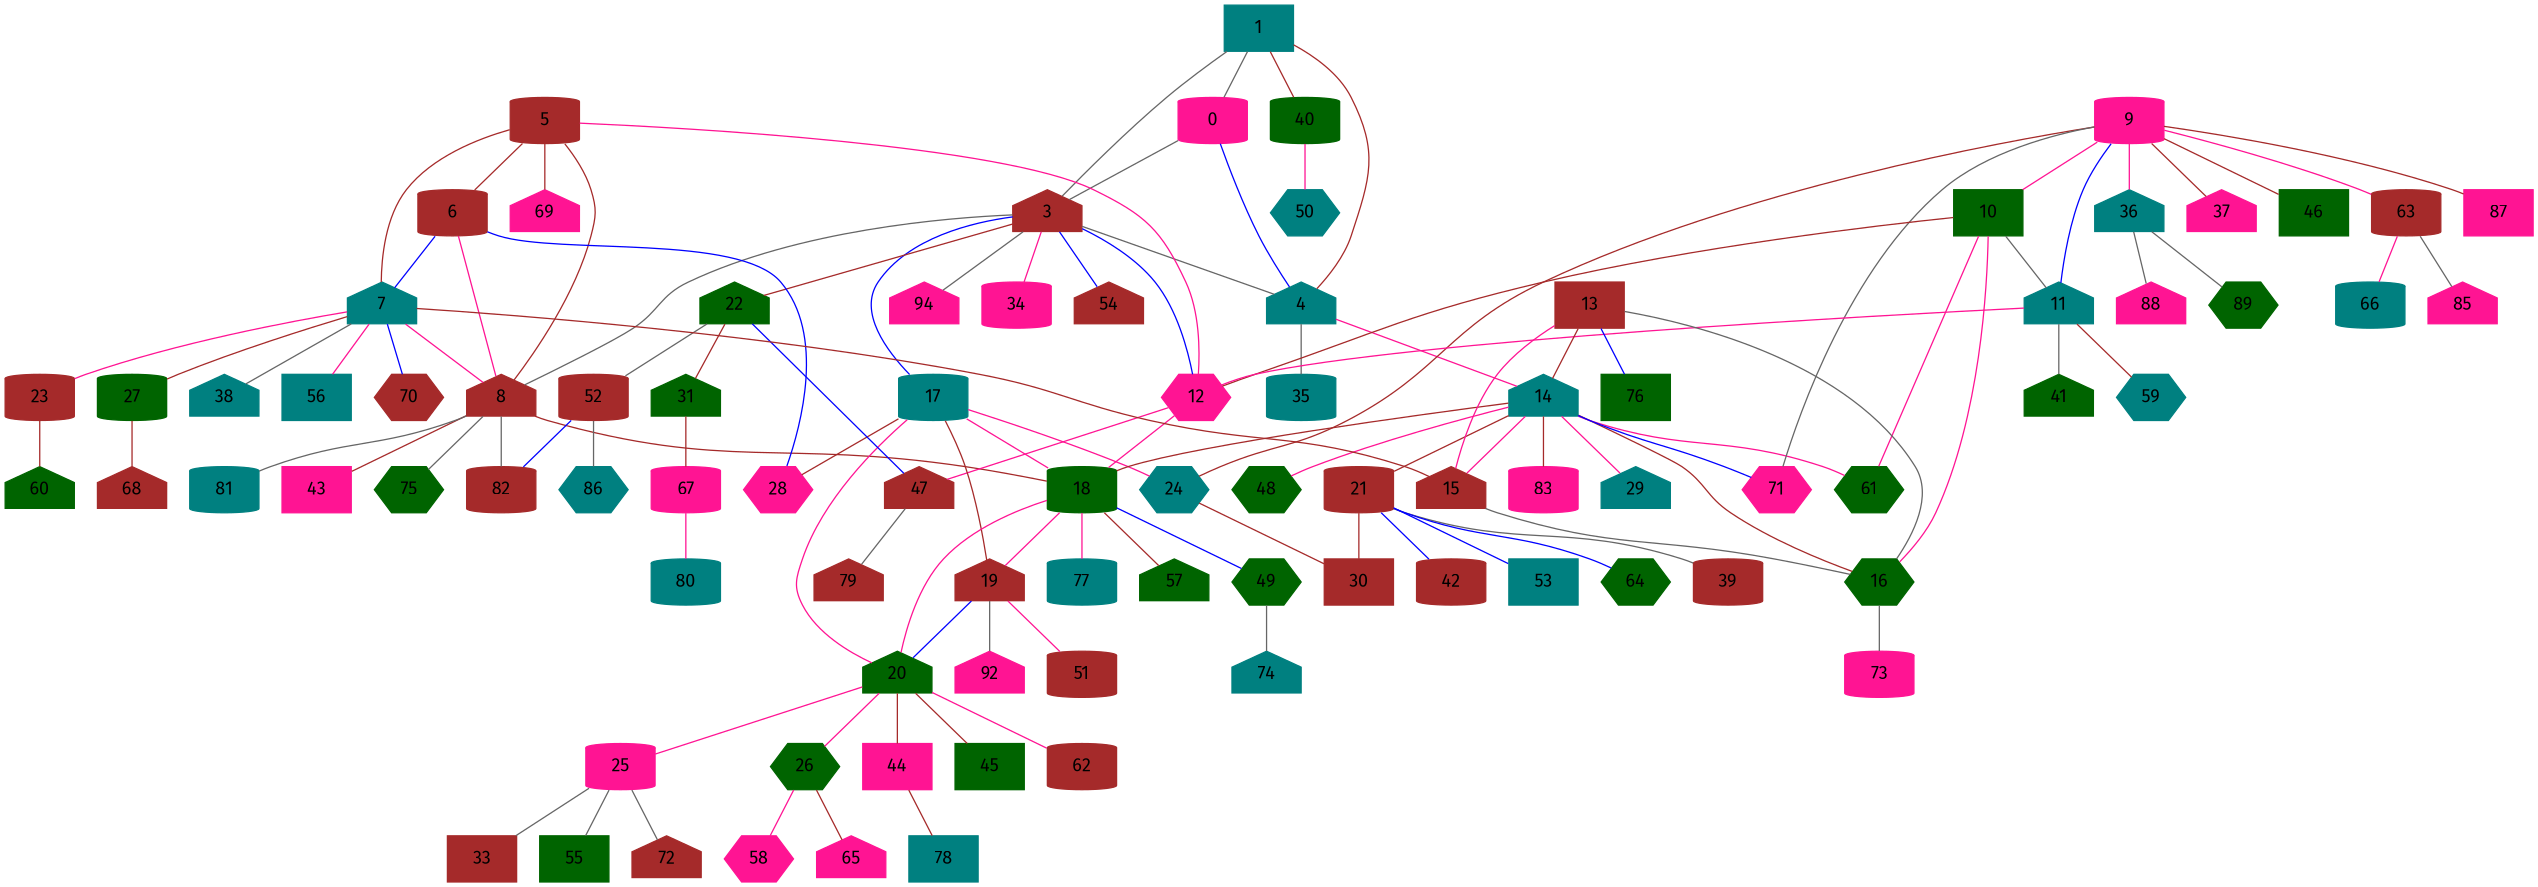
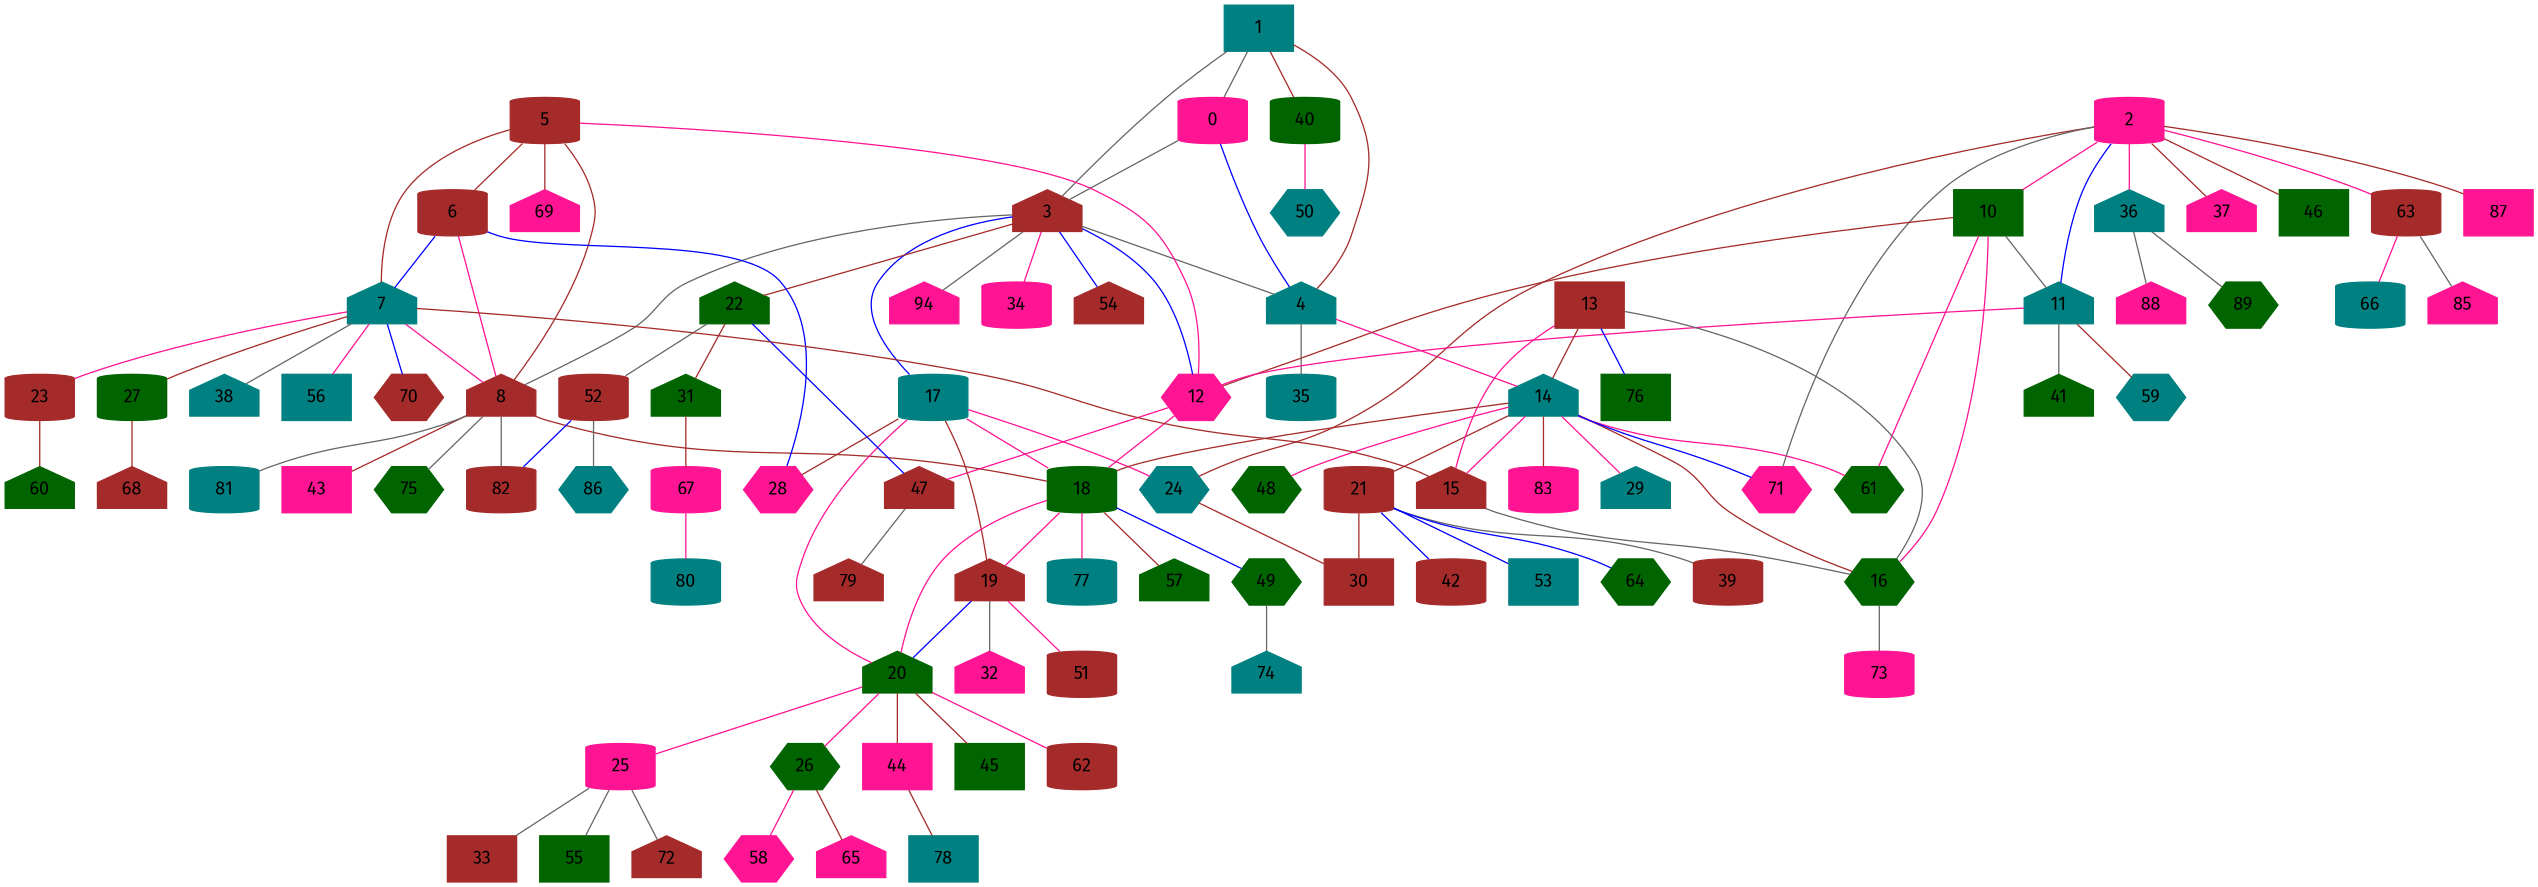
  graph {
    fontname="Fira Sans"
    node [color=brown fontname="Fira Sans" shape=house style=filled]
    edge [color=brown fontname="Fira Sans"]
    1 [color=teal shape=box]
    n2 [color=deeppink label=0 shape=cylinder]
    3
    4 [color=teal]
    40 [color=darkgreen shape=cylinder]
    8
    12 [color=deeppink shape=hexagon]
    17 [color=teal shape=cylinder]
    22 [color=darkgreen]
    34 [color=deeppink shape=cylinder]
    54
    n12 [color=deeppink label=94]
    14 [color=teal]
    35 [color=teal shape=cylinder]
    50 [color=teal shape=hexagon]
    18 [color=darkgreen shape=cylinder]
    43 [color=deeppink shape=box]
    75 [color=darkgreen shape=hexagon]
    81 [color=teal shape=cylinder]
    82 [shape=cylinder]
    47
    28 [color=deeppink shape=hexagon]
    24 [color=teal shape=hexagon]
    19
    20 [color=darkgreen]
    31 [color=darkgreen]
    52 [shape=cylinder]
    15
    16 [color=darkgreen shape=hexagon]
    61 [color=darkgreen shape=hexagon]
    21 [shape=cylinder]
    29 [color=teal]
    48 [color=darkgreen shape=hexagon]
    71 [color=deeppink shape=hexagon]
    83 [color=deeppink shape=cylinder]
    5 [shape=cylinder]
    6 [shape=cylinder]
    7 [color=teal]
    69 [color=deeppink]
    23 [shape=cylinder]
    27 [color=darkgreen shape=cylinder]
    38 [color=teal]
    56 [color=teal shape=box]
    70 [shape=hexagon]
    60 [color=darkgreen]
    68
    49 [color=darkgreen shape=hexagon]
    57 [color=darkgreen]
    77 [color=teal shape=cylinder]
-   9 [color=deeppink shape=cylinder]
+   9 [color=deeppink shape=cylinder label=2]
    10 [color=darkgreen shape=box]
    11 [color=teal]
    36 [color=teal]
    37 [color=deeppink]
    46 [color=darkgreen shape=box]
    63 [shape=cylinder]
    87 [color=deeppink shape=box]
    41 [color=darkgreen]
    59 [color=teal shape=hexagon]
    30 [shape=box]
    88 [color=deeppink]
    89 [color=darkgreen shape=hexagon]
    66 [color=teal shape=cylinder]
    85 [color=deeppink]
    73 [color=deeppink shape=cylinder]
    79
    13 [shape=box]
    76 [color=darkgreen shape=box]
    39 [shape=cylinder]
    42 [shape=cylinder]
    53 [color=teal shape=box]
    64 [color=darkgreen shape=hexagon]
-   32 [color=deeppink label=92]
+   32 [color=deeppink]
    51 [shape=cylinder]
    25 [color=deeppink shape=cylinder]
    26 [color=darkgreen shape=hexagon]
    44 [color=deeppink shape=box]
    45 [color=darkgreen shape=box]
    62 [shape=cylinder]
    74 [color=teal]
    33 [shape=box]
    55 [color=darkgreen shape=box]
    72
    58 [color=deeppink shape=hexagon]
    65 [color=deeppink]
    78 [color=teal shape=box]
    67 [color=deeppink shape=cylinder]
    86 [color=teal shape=hexagon]
    80 [color=teal shape=cylinder]
    1 -- n2 [color=gray40]
    1 -- 3 [color=gray40]
    1 -- 4
    1 -- 40
    n2 -- 3 [color=gray40]
    n2 -- 4 [color=blue]
    3 -- 4 [color=gray40]
    3 -- 8 [color=gray40]
    3 -- 12 [color=blue]
    3 -- 17 [color=blue]
    3 -- 22
    3 -- 34 [color=deeppink]
    3 -- 54 [color=blue]
    3 -- n12 [color=gray40]
    4 -- 14 [color=deeppink]
    4 -- 35 [color=gray40]
    40 -- 50 [color=deeppink]
    8 -- 18
    8 -- 43
    8 -- 75 [color=gray40]
    8 -- 81 [color=gray40]
    8 -- 82 [color=gray40]
    12 -- 18 [color=deeppink]
    12 -- 47 [color=deeppink]
    17 -- 18 [color=deeppink]
    17 -- 28
    17 -- 24 [color=deeppink]
    17 -- 19
    17 -- 20 [color=deeppink]
    22 -- 47 [color=blue]
    22 -- 31
    22 -- 52 [color=gray40]
    14 -- 18
    14 -- 15 [color=deeppink]
    14 -- 16
    14 -- 61 [color=deeppink]
    14 -- 21
    14 -- 29 [color=deeppink]
    14 -- 48 [color=deeppink]
    14 -- 71 [color=blue]
    14 -- 83
    18 -- 19 [color=deeppink]
    18 -- 20 [color=deeppink]
    18 -- 49 [color=blue]
    18 -- 57
    18 -- 77 [color=deeppink]
    47 -- 79 [color=gray40]
    24 -- 30
    19 -- 20 [color=blue]
    19 -- 32 [color=gray40]
    19 -- 51 [color=deeppink]
    20 -- 25 [color=deeppink]
    20 -- 26 [color=deeppink]
    20 -- 44
    20 -- 45
    20 -- 62 [color=deeppink]
    31 -- 67
    52 -- 82 [color=blue]
    52 -- 86 [color=gray40]
    15 -- 16 [color=gray40]
    16 -- 73 [color=gray40]
    21 -- 30
    21 -- 39 [color=gray40]
    21 -- 42 [color=blue]
    21 -- 53 [color=blue]
    21 -- 64 [color=blue]
    5 -- 8
    5 -- 12 [color=deeppink]
    5 -- 6
    5 -- 7
    5 -- 69
    6 -- 8 [color=deeppink]
    6 -- 28 [color=blue]
    6 -- 7 [color=blue]
    7 -- 8 [color=deeppink]
    7 -- 15
    7 -- 23 [color=deeppink]
    7 -- 27
    7 -- 38 [color=gray40]
    7 -- 56 [color=deeppink]
    7 -- 70 [color=blue]
    23 -- 60
    27 -- 68
    49 -- 74 [color=gray40]
    9 -- 24
    9 -- 71 [color=gray40]
    9 -- 10 [color=deeppink]
    9 -- 11 [color=blue]
    9 -- 36 [color=deeppink]
    9 -- 37
    9 -- 46
    9 -- 63 [color=deeppink]
    9 -- 87
    10 -- 12
    10 -- 16 [color=deeppink]
    10 -- 61 [color=deeppink]
    10 -- 11 [color=gray40]
    11 -- 12 [color=deeppink]
    11 -- 41 [color=gray40]
    11 -- 59
    36 -- 88 [color=gray40]
    36 -- 89 [color=gray40]
    63 -- 66 [color=deeppink]
    63 -- 85 [color=gray40]
    13 -- 14
    13 -- 15 [color=deeppink]
    13 -- 16 [color=gray40]
    13 -- 76 [color=blue]
    25 -- 33 [color=gray40]
    25 -- 55 [color=gray40]
    25 -- 72 [color=gray40]
    26 -- 58 [color=deeppink]
    26 -- 65
    44 -- 78
    67 -- 80 [color=deeppink]
  }
